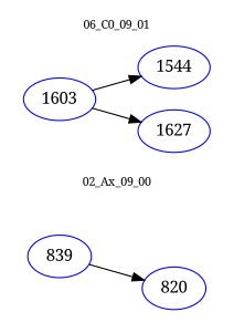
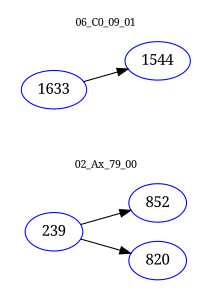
  digraph {
    fontname="Noto Serif"
    rankdir=LR
    node [color=blue fontname="Noto Serif"]
    edge [color=black fontname="Noto Serif"]
-   n1 [label=839]
+   n1 [label=239]
    n2 [label=820]
-   n4 [label=1603]
-   n5 [label=1627]
+   n3 [label=852]
+   n4 [label=1633]
    n6 [label=1544]
    subgraph cluster_1 {
      color=white
      fontsize=10
-     label="02_Ax_09_00"
+     label="02_Ax_79_00"
      n1
      n2
+     n3
    }
    subgraph cluster_2 {
      color=white
      fontsize=10
      label="06_C0_09_01"
      n4
-     n5
      n6
    }
    n1 -> n2
-   n4 -> n5
+   n1 -> n3
    n4 -> n6
  }
